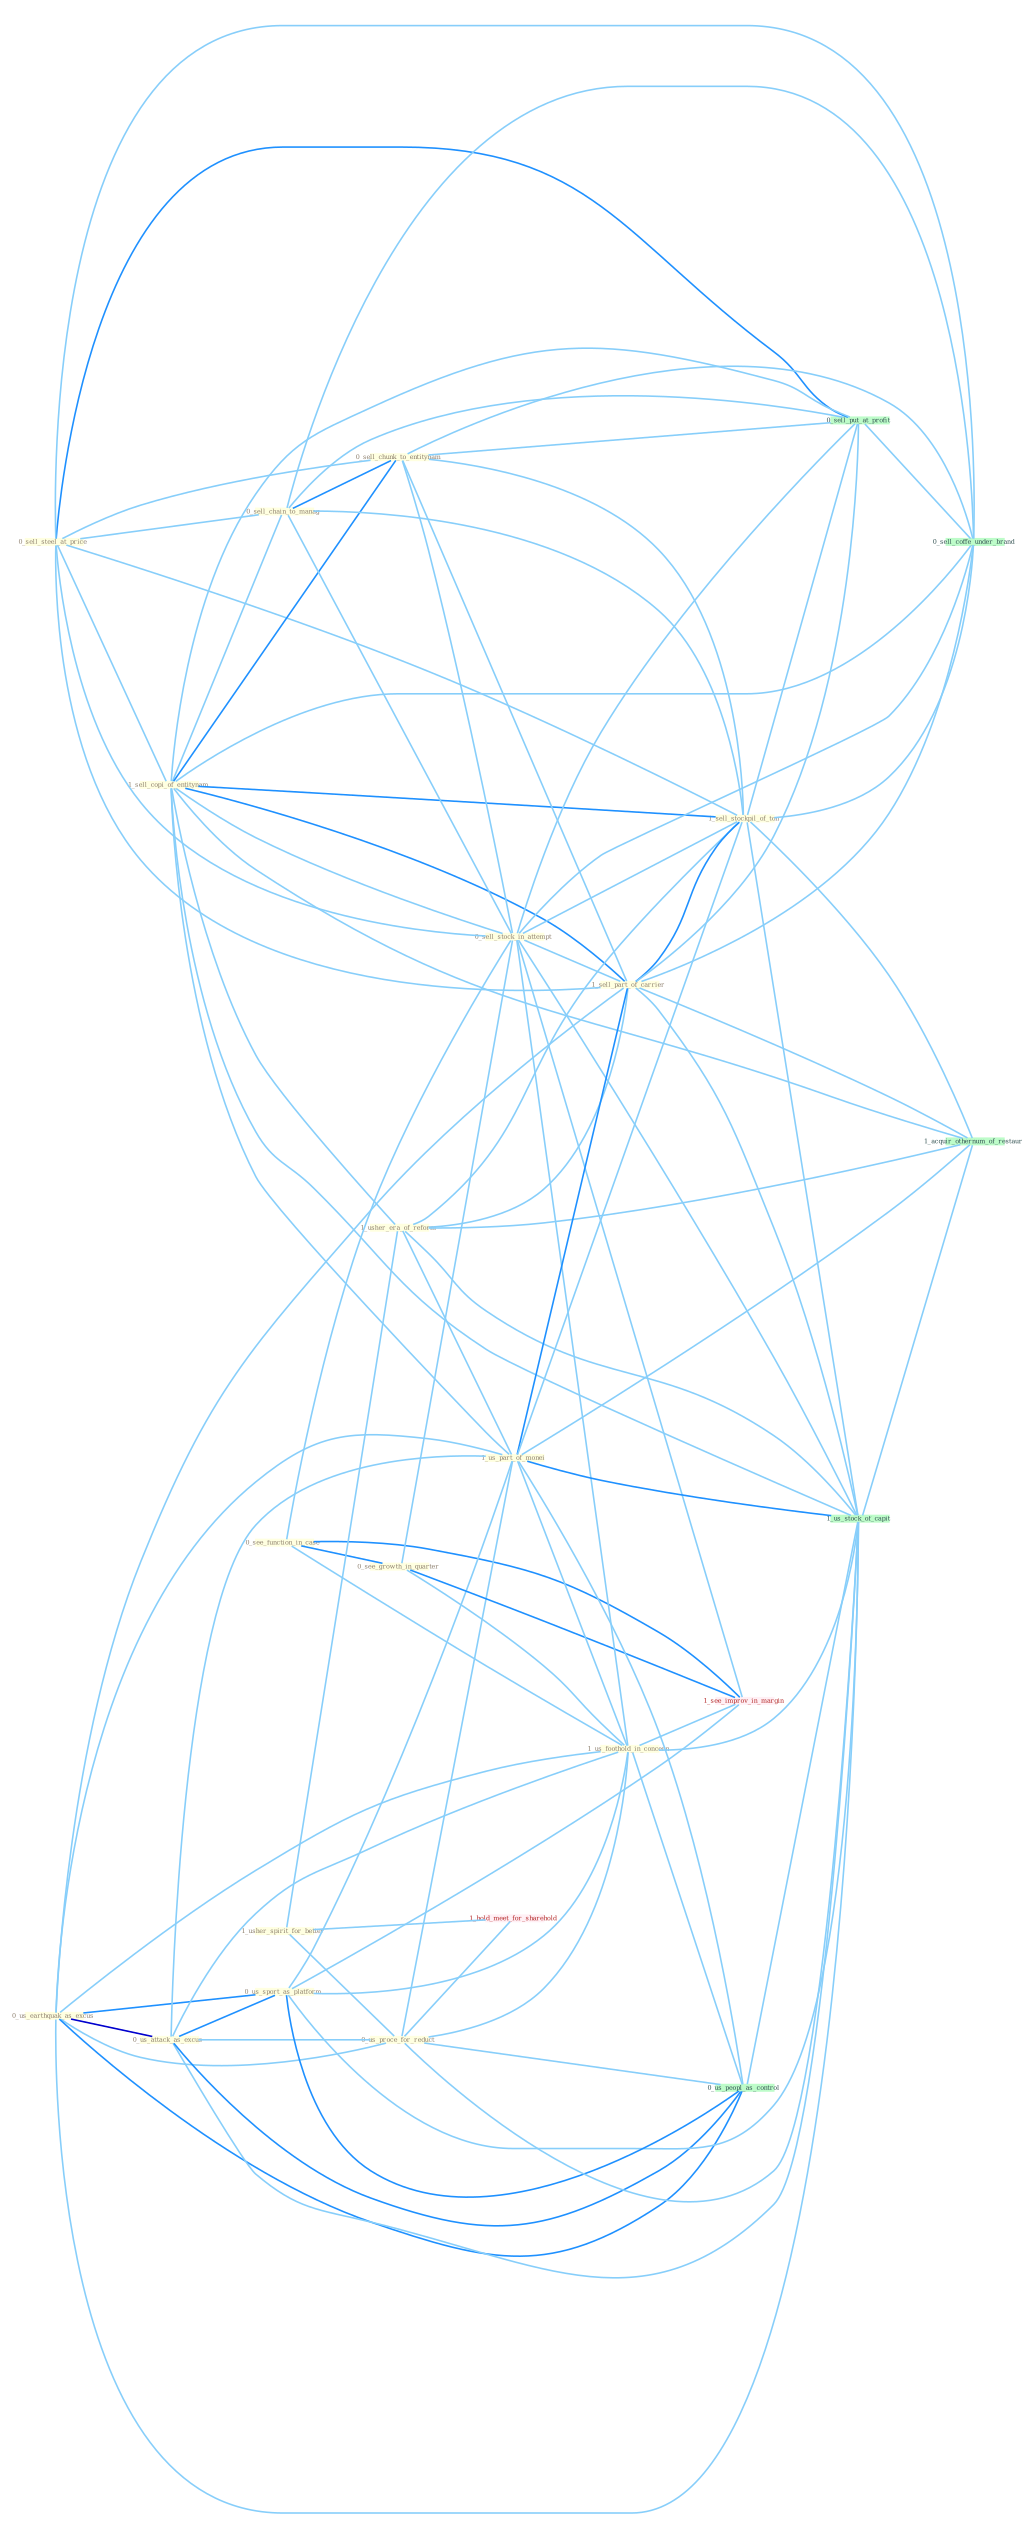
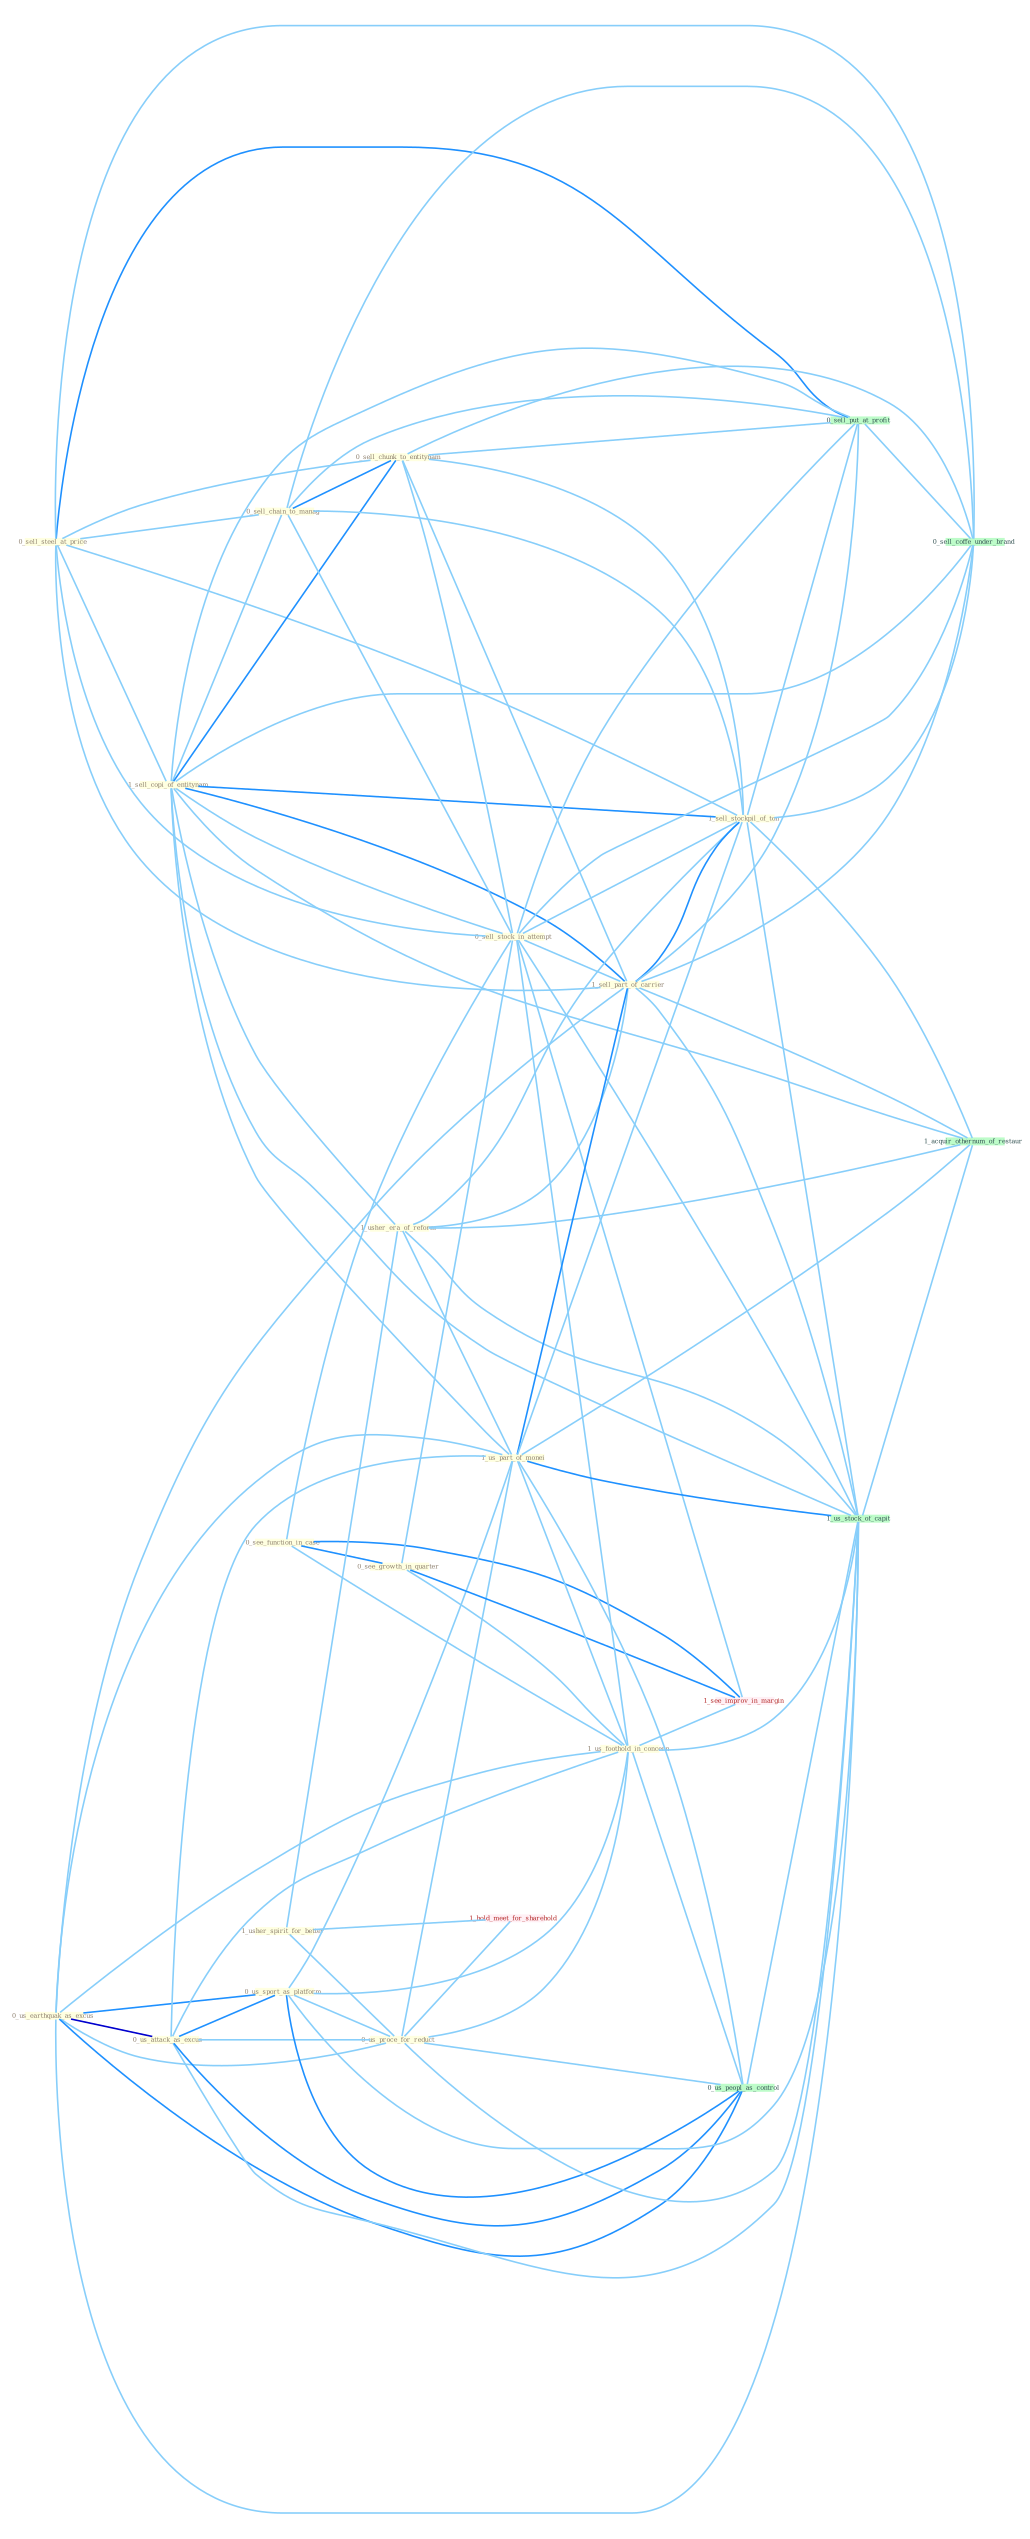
  graph {
    rankdir=LR
    node [color="#ffffe0" fixedsize=true fontcolor="#8b7d6b" fontsize=4 shape=polygon style=filled]
    edge [color="#87cefa" w=1]
    "0_sell_steel_at_price " [height=.06 width=.5]
    "1_sell_copi_of_entitynam " [height=.06 width=.5]
    "0_us_earthquak_as_excus " [height=.06 width=.5]
    "0_see_function_in_case " [height=.06 width=.5]
    "0_us_attack_as_excus " [height=.06 width=.5]
    "1_usher_spirit_for_better " [height=.06 width=.5]
    "0_sell_chain_to_manag " [height=.06 width=.5]
    "1_usher_era_of_reform " [height=.06 width=.5]
    "0_us_sport_as_platform " [height=.06 width=.5]
    "0_sell_chunk_to_entitynam " [height=.06 width=.5]
    "0_us_proce_for_reduct " [height=.06 width=.5]
    "0_see_growth_in_quarter " [height=.06 width=.5]
    "0_sell_stock_in_attempt " [height=.06 width=.5]
    "1_us_part_of_monei " [height=.06 width=.5]
    "1_sell_part_of_carrier " [height=.06 width=.5]
    "1_us_foothold_in_concern " [height=.06 width=.5]
    "1_sell_stockpil_of_ton " [height=.06 width=.5]
    "1_see_improv_in_margin " [color="#fff0f5" fontcolor="#b22222" height=.06 width=.5]
    "1_hold_meet_for_sharehold " [color="#fff0f5" fontcolor="#b22222" height=.06 width=.5]
    "0_sell_put_at_profit " [color="#BDFCC9" fontcolor="#2f4f4f" height=.06 width=.5]
    "0_sell_coffe_under_brand " [color="#BDFCC9" fontcolor="#2f4f4f" height=.06 width=.5]
    "1_us_stock_of_capit " [color="#BDFCC9" fontcolor="#2f4f4f" height=.06 width=.5]
    "1_acquir_othernum_of_restaur " [color="#BDFCC9" fontcolor="#2f4f4f" height=.06 width=.5]
    "0_us_peopl_as_control " [color="#BDFCC9" fontcolor="#2f4f4f" height=.06 width=.5]
    subgraph sub_1 {
      "0_sell_steel_at_price "
      "1_sell_copi_of_entitynam "
      "0_us_earthquak_as_excus "
      "0_see_function_in_case "
      "0_us_attack_as_excus "
      "1_usher_spirit_for_better "
      "0_sell_chain_to_manag "
      "1_usher_era_of_reform "
      "0_us_sport_as_platform "
      "0_sell_chunk_to_entitynam "
      "0_us_proce_for_reduct "
      "0_see_growth_in_quarter "
      "0_sell_stock_in_attempt "
      "1_us_part_of_monei "
      "1_sell_part_of_carrier "
      "1_us_foothold_in_concern "
      "1_sell_stockpil_of_ton "
    }
    subgraph sub_2 {
      "1_see_improv_in_margin "
      "1_hold_meet_for_sharehold "
    }
    "0_sell_steel_at_price " -- "1_sell_copi_of_entitynam "
    "0_sell_steel_at_price " -- "0_sell_chain_to_manag "
    "0_sell_steel_at_price " -- "0_sell_chunk_to_entitynam "
    "0_sell_steel_at_price " -- "0_sell_stock_in_attempt "
    "0_sell_steel_at_price " -- "1_sell_part_of_carrier "
    "0_sell_steel_at_price " -- "1_sell_stockpil_of_ton "
    "0_sell_steel_at_price " -- "0_sell_put_at_profit " [color="#1e90ff" w=2]
    "0_sell_steel_at_price " -- "0_sell_coffe_under_brand "
    "1_sell_copi_of_entitynam " -- "0_sell_chain_to_manag "
    "1_sell_copi_of_entitynam " -- "1_usher_era_of_reform "
    "1_sell_copi_of_entitynam " -- "0_sell_chunk_to_entitynam " [color="#1e90ff" w=2]
    "1_sell_copi_of_entitynam " -- "0_sell_stock_in_attempt "
    "1_sell_copi_of_entitynam " -- "1_us_part_of_monei "
    "1_sell_copi_of_entitynam " -- "1_sell_part_of_carrier " [color="#1e90ff" w=2]
    "1_sell_copi_of_entitynam " -- "1_sell_stockpil_of_ton " [color="#1e90ff" w=2]
    "1_sell_copi_of_entitynam " -- "0_sell_put_at_profit "
    "1_sell_copi_of_entitynam " -- "0_sell_coffe_under_brand "
    "1_sell_copi_of_entitynam " -- "1_us_stock_of_capit "
    "1_sell_copi_of_entitynam " -- "1_acquir_othernum_of_restaur "
    "0_us_earthquak_as_excus " -- "0_us_attack_as_excus " [color="#0000cd" w=3]
    "0_us_earthquak_as_excus " -- "0_us_sport_as_platform " [color="#1e90ff" w=2]
    "0_us_earthquak_as_excus " -- "0_us_proce_for_reduct "
    "0_us_earthquak_as_excus " -- "1_us_part_of_monei "
    "0_us_earthquak_as_excus " -- "1_sell_part_of_carrier "
    "0_us_earthquak_as_excus " -- "1_us_foothold_in_concern "
    "0_us_earthquak_as_excus " -- "1_us_stock_of_capit "
    "0_us_earthquak_as_excus " -- "0_us_peopl_as_control " [color="#1e90ff" w=2]
    "0_see_function_in_case " -- "0_see_growth_in_quarter " [color="#1e90ff" w=2]
    "0_see_function_in_case " -- "0_sell_stock_in_attempt "
    "0_see_function_in_case " -- "1_us_foothold_in_concern "
    "0_see_function_in_case " -- "1_see_improv_in_margin " [color="#1e90ff" w=2]
    "0_us_attack_as_excus " -- "0_us_sport_as_platform " [color="#1e90ff" w=2]
    "0_us_attack_as_excus " -- "0_us_proce_for_reduct "
    "0_us_attack_as_excus " -- "1_us_part_of_monei "
    "0_us_attack_as_excus " -- "1_us_foothold_in_concern "
    "0_us_attack_as_excus " -- "1_us_stock_of_capit "
    "0_us_attack_as_excus " -- "0_us_peopl_as_control " [color="#1e90ff" w=2]
    "1_usher_spirit_for_better " -- "1_usher_era_of_reform "
    "1_usher_spirit_for_better " -- "0_us_proce_for_reduct "
    "1_usher_spirit_for_better " -- "1_hold_meet_for_sharehold "
    "0_sell_chain_to_manag " -- "0_sell_chunk_to_entitynam " [color="#1e90ff" w=2]
    "0_sell_chain_to_manag " -- "0_sell_stock_in_attempt "
    "0_sell_chain_to_manag " -- "1_sell_stockpil_of_ton "
    "0_sell_chain_to_manag " -- "0_sell_put_at_profit "
    "0_sell_chain_to_manag " -- "0_sell_coffe_under_brand "
    "1_usher_era_of_reform " -- "1_us_part_of_monei "
    "1_usher_era_of_reform " -- "1_sell_part_of_carrier "
    "1_usher_era_of_reform " -- "1_sell_stockpil_of_ton "
    "1_usher_era_of_reform " -- "1_us_stock_of_capit "
    "1_usher_era_of_reform " -- "1_acquir_othernum_of_restaur "
-   "0_us_sport_as_platform " -- "1_see_improv_in_margin "
+   "0_us_sport_as_platform " -- "0_us_proce_for_reduct "
    "0_us_sport_as_platform " -- "1_us_part_of_monei "
    "0_us_sport_as_platform " -- "1_us_foothold_in_concern "
    "0_us_sport_as_platform " -- "1_us_stock_of_capit "
    "0_us_sport_as_platform " -- "0_us_peopl_as_control " [color="#1e90ff" w=2]
    "0_sell_chunk_to_entitynam " -- "0_sell_stock_in_attempt "
    "0_sell_chunk_to_entitynam " -- "1_sell_part_of_carrier "
    "0_sell_chunk_to_entitynam " -- "1_sell_stockpil_of_ton "
    "0_sell_chunk_to_entitynam " -- "0_sell_put_at_profit "
    "0_sell_chunk_to_entitynam " -- "0_sell_coffe_under_brand "
    "0_us_proce_for_reduct " -- "1_us_part_of_monei "
    "0_us_proce_for_reduct " -- "1_us_foothold_in_concern "
    "0_us_proce_for_reduct " -- "1_hold_meet_for_sharehold "
    "0_us_proce_for_reduct " -- "1_us_stock_of_capit "
    "0_us_proce_for_reduct " -- "0_us_peopl_as_control "
    "0_see_growth_in_quarter " -- "0_sell_stock_in_attempt "
    "0_see_growth_in_quarter " -- "1_us_foothold_in_concern "
    "0_see_growth_in_quarter " -- "1_see_improv_in_margin " [color="#1e90ff" w=2]
    "0_sell_stock_in_attempt " -- "1_sell_part_of_carrier "
    "0_sell_stock_in_attempt " -- "1_us_foothold_in_concern "
    "0_sell_stock_in_attempt " -- "1_sell_stockpil_of_ton "
    "0_sell_stock_in_attempt " -- "1_see_improv_in_margin "
    "0_sell_stock_in_attempt " -- "0_sell_put_at_profit "
    "0_sell_stock_in_attempt " -- "0_sell_coffe_under_brand "
    "0_sell_stock_in_attempt " -- "1_us_stock_of_capit "
    "1_us_part_of_monei " -- "1_sell_part_of_carrier " [color="#1e90ff" w=2]
    "1_us_part_of_monei " -- "1_us_foothold_in_concern "
    "1_us_part_of_monei " -- "1_sell_stockpil_of_ton "
    "1_us_part_of_monei " -- "1_us_stock_of_capit " [color="#1e90ff" w=2]
    "1_us_part_of_monei " -- "1_acquir_othernum_of_restaur "
    "1_us_part_of_monei " -- "0_us_peopl_as_control "
    "1_sell_part_of_carrier " -- "1_sell_stockpil_of_ton " [color="#1e90ff" w=2]
    "1_sell_part_of_carrier " -- "0_sell_put_at_profit "
    "1_sell_part_of_carrier " -- "0_sell_coffe_under_brand "
    "1_sell_part_of_carrier " -- "1_us_stock_of_capit "
    "1_sell_part_of_carrier " -- "1_acquir_othernum_of_restaur "
    "1_us_foothold_in_concern " -- "1_see_improv_in_margin "
    "1_us_foothold_in_concern " -- "1_us_stock_of_capit "
    "1_us_foothold_in_concern " -- "0_us_peopl_as_control "
    "1_sell_stockpil_of_ton " -- "0_sell_put_at_profit "
    "1_sell_stockpil_of_ton " -- "0_sell_coffe_under_brand "
    "1_sell_stockpil_of_ton " -- "1_us_stock_of_capit "
    "1_sell_stockpil_of_ton " -- "1_acquir_othernum_of_restaur "
    "0_sell_put_at_profit " -- "0_sell_coffe_under_brand "
    "1_us_stock_of_capit " -- "1_acquir_othernum_of_restaur "
    "0_us_peopl_as_control " -- "1_us_stock_of_capit "
  }
